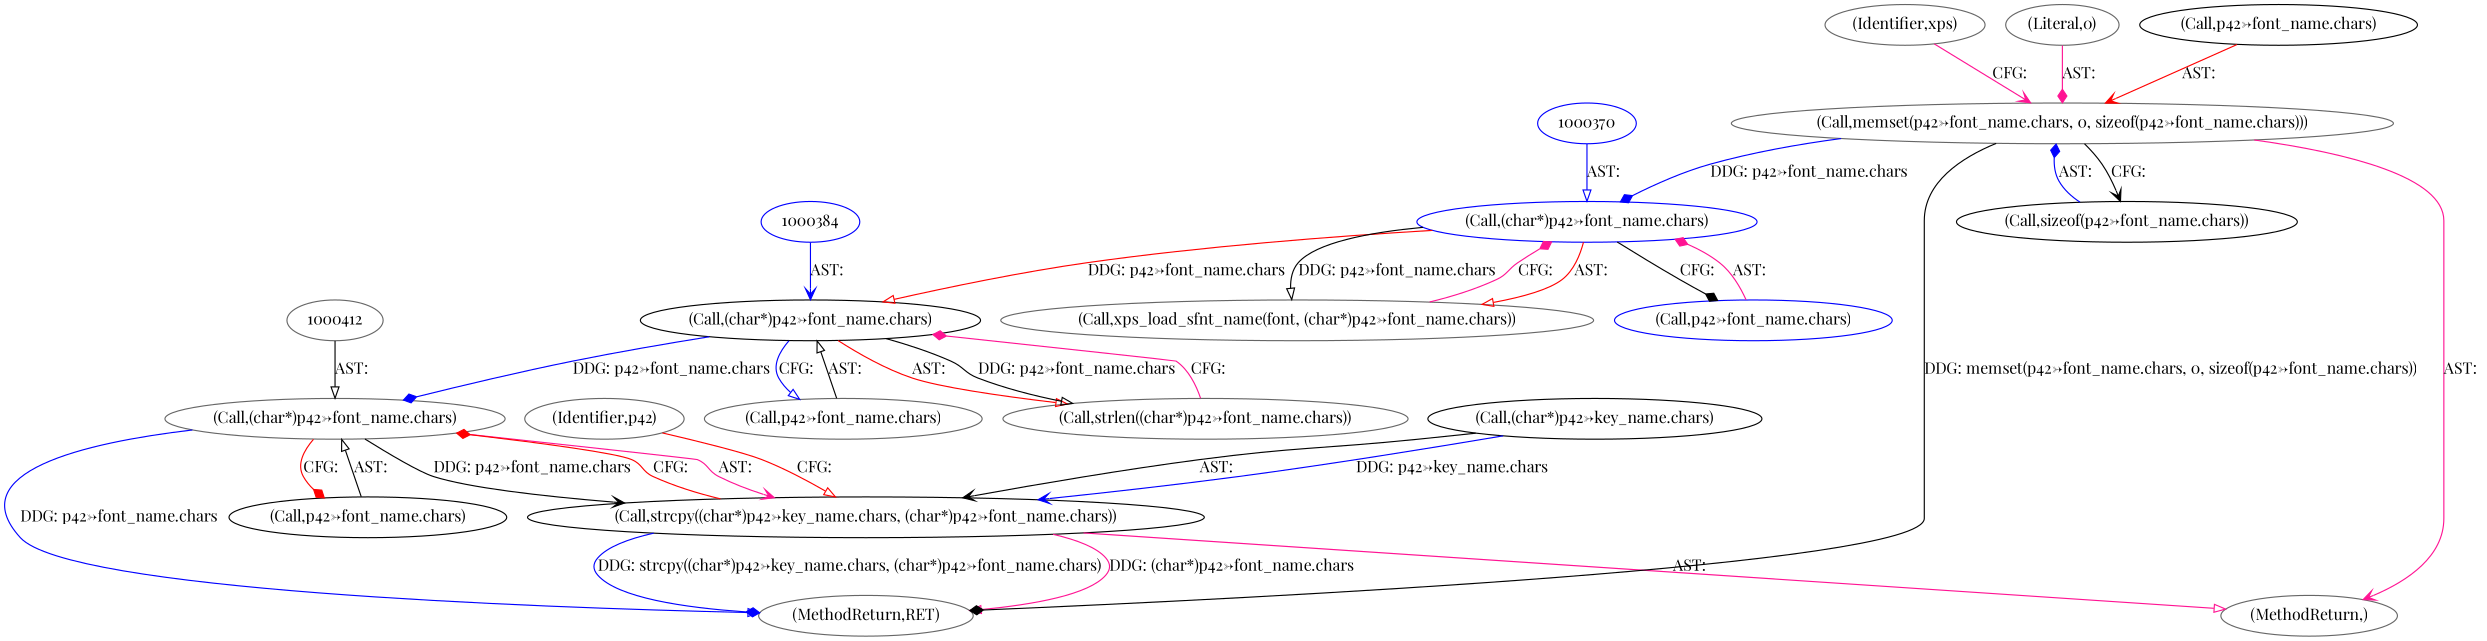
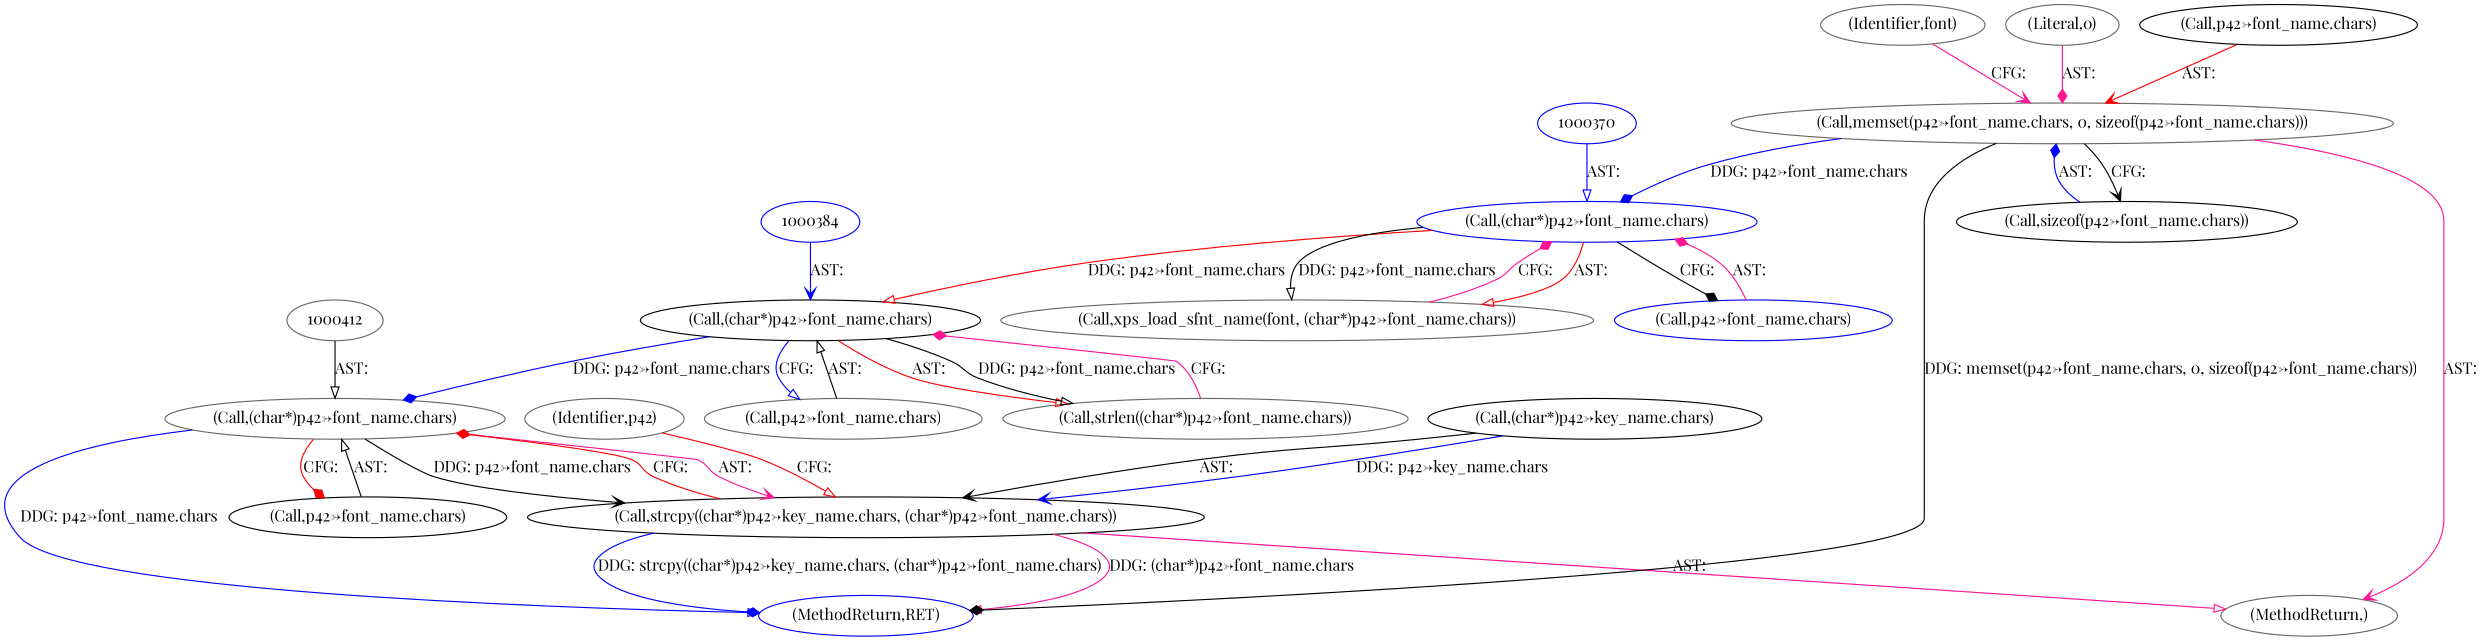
  digraph {
    fontname="Playfair Display"
    node [color=gray40 fontname="Playfair Display"]
    edge [arrowhead=onormal color=black fontname="Playfair Display"]
    n1 [label="(Call,(char*)p42->font_name.chars)"]
    n2 [color=black label="(Call,strcpy((char*)p42->key_name.chars, (char*)p42->font_name.chars))"]
-   n3 [label="(MethodReturn,RET)"]
+   n3 [color=blue label="(MethodReturn,RET)"]
    n4 [color=black label="(Call,p42->font_name.chars)"]
    n5 [label="(MethodReturn,)"]
    n6 [color=black label="(Call,(char*)p42->font_name.chars)"]
    n7 [label="(Call,p42->font_name.chars)"]
    n8 [label="(Call,strlen((char*)p42->font_name.chars))"]
    n9 [color=blue label="(Call,(char*)p42->font_name.chars)"]
    n10 [label="(Call,xps_load_sfnt_name(font, (char*)p42->font_name.chars))"]
    n11 [color=blue label="(Call,p42->font_name.chars)"]
    n12 [label="(Call,memset(p42->font_name.chars, 0, sizeof(p42->font_name.chars)))"]
    n13 [color=black label="(Call,sizeof(p42->font_name.chars))"]
-   n14 [label="(Identifier,xps)"]
+   n14 [label="(Identifier,font)"]
    n15 [color=black label="(Call,(char*)p42->key_name.chars)"]
    n16 [label="(Identifier,p42)"]
    n17 [label="(Literal,0)"]
    n18 [color=black label="(Call,p42->font_name.chars)"]
    1000412
    1000384 [color=blue]
    1000370 [color=blue]
    n1 -> n2 [arrowhead=vee color=deeppink label="AST: "]
    n1 -> n2 [arrowhead=vee label="DDG: p42->font_name.chars"]
    n1 -> n3 [color=blue label="DDG: p42->font_name.chars"]
    n1 -> n4 [arrowhead=diamond color=red label="CFG: "]
    n2 -> n1 [arrowhead=diamond color=red label="CFG: "]
    n2 -> n3 [color=deeppink label="DDG: (char*)p42->font_name.chars"]
    n2 -> n3 [arrowhead=diamond color=blue label="DDG: strcpy((char*)p42->key_name.chars, (char*)p42->font_name.chars)"]
    n2 -> n5 [color=deeppink label="AST: "]
    n4 -> n1 [label="AST: "]
    n6 -> n1 [arrowhead=diamond color=blue label="DDG: p42->font_name.chars"]
    n6 -> n7 [color=blue label="CFG: "]
    n6 -> n8 [color=red label="AST: "]
    n6 -> n8 [label="DDG: p42->font_name.chars"]
    n7 -> n6 [label="AST: "]
    n8 -> n6 [arrowhead=diamond color=deeppink label="CFG: "]
    n9 -> n6 [color=red label="DDG: p42->font_name.chars"]
    n9 -> n10 [color=red label="AST: "]
    n9 -> n10 [label="DDG: p42->font_name.chars"]
    n9 -> n11 [arrowhead=diamond label="CFG: "]
    n10 -> n9 [arrowhead=diamond color=deeppink label="CFG: "]
    n11 -> n9 [arrowhead=diamond color=deeppink label="AST: "]
    n12 -> n3 [arrowhead=diamond label="DDG: memset(p42->font_name.chars, 0, sizeof(p42->font_name.chars))"]
    n12 -> n5 [arrowhead=vee color=deeppink label="AST: "]
    n12 -> n9 [arrowhead=diamond color=blue label="DDG: p42->font_name.chars"]
    n12 -> n13 [arrowhead=vee label="CFG: "]
    n13 -> n12 [arrowhead=diamond color=blue label="AST: "]
    n14 -> n12 [arrowhead=vee color=deeppink label="CFG: "]
    n15 -> n2 [arrowhead=vee label="AST: "]
    n15 -> n2 [arrowhead=vee color=blue label="DDG: p42->key_name.chars"]
    n16 -> n2 [color=red label="CFG: "]
    n17 -> n12 [arrowhead=diamond color=deeppink label="AST: "]
    n18 -> n12 [arrowhead=vee color=red label="AST: "]
    1000412 -> n1 [label="AST: "]
    1000384 -> n6 [arrowhead=vee color=blue label="AST: "]
    1000370 -> n9 [color=blue label="AST: "]
  }
